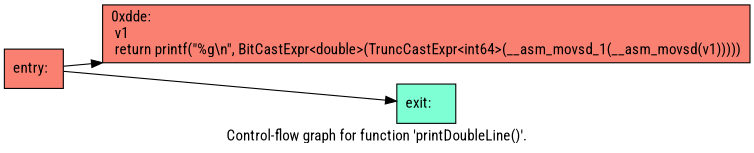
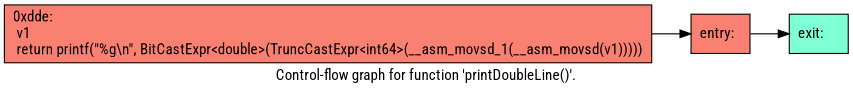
  digraph {
    fontname="Roboto Condensed"
    label="Control-flow graph for function 'printDoubleLine()'."
    rankdir=LR
    node [fillcolor=salmon fontname="Roboto Condensed" shape=record style=filled]
    edge [fontname="Roboto Condensed"]
    n1 [label="{entry:\l}"]
    n2 [label="{0xdde:\l  v1\l  return printf(\"%g\\n\", BitCastExpr\<double\>(TruncCastExpr\<int64\>(__asm_movsd_1(__asm_movsd(v1)))))\l}"]
    n3 [fillcolor=aquamarine label="{exit:\l}"]
-   n1 -> n2
+   n2 -> n1
    n1 -> n3
  }
